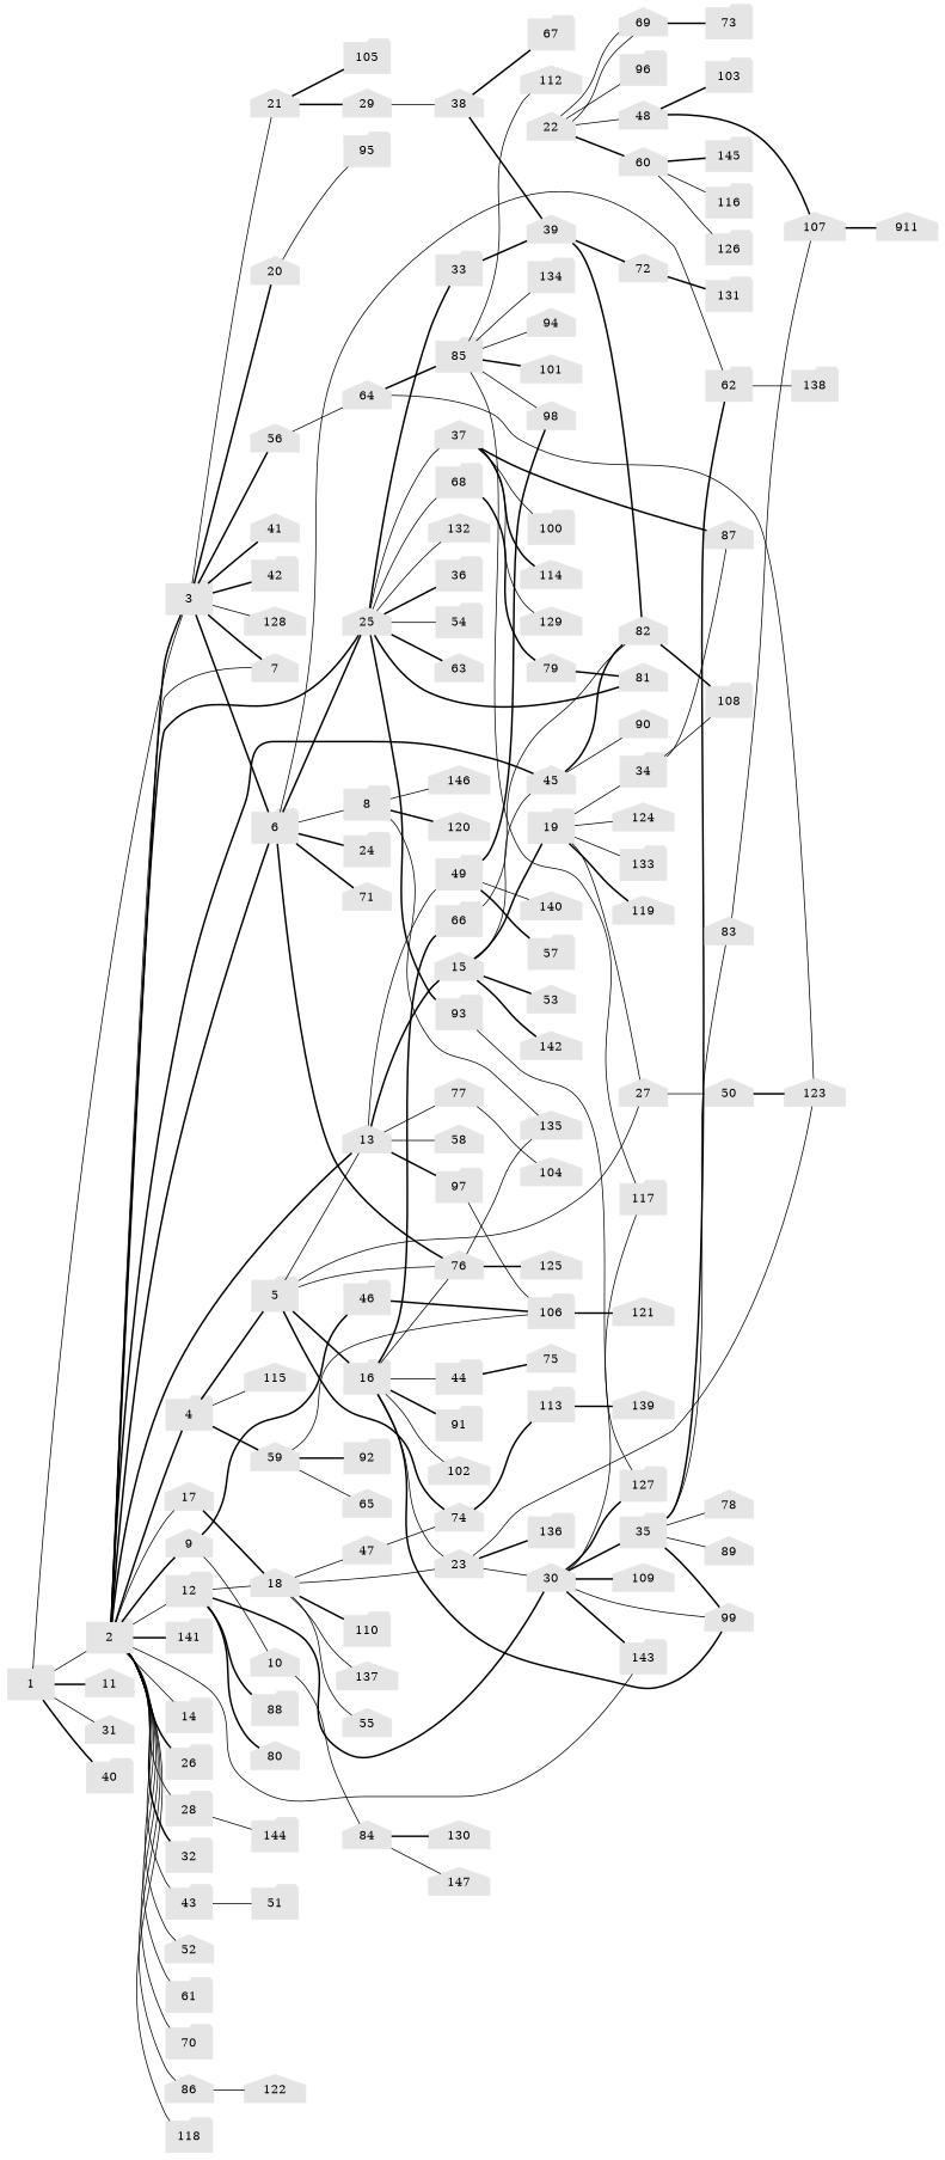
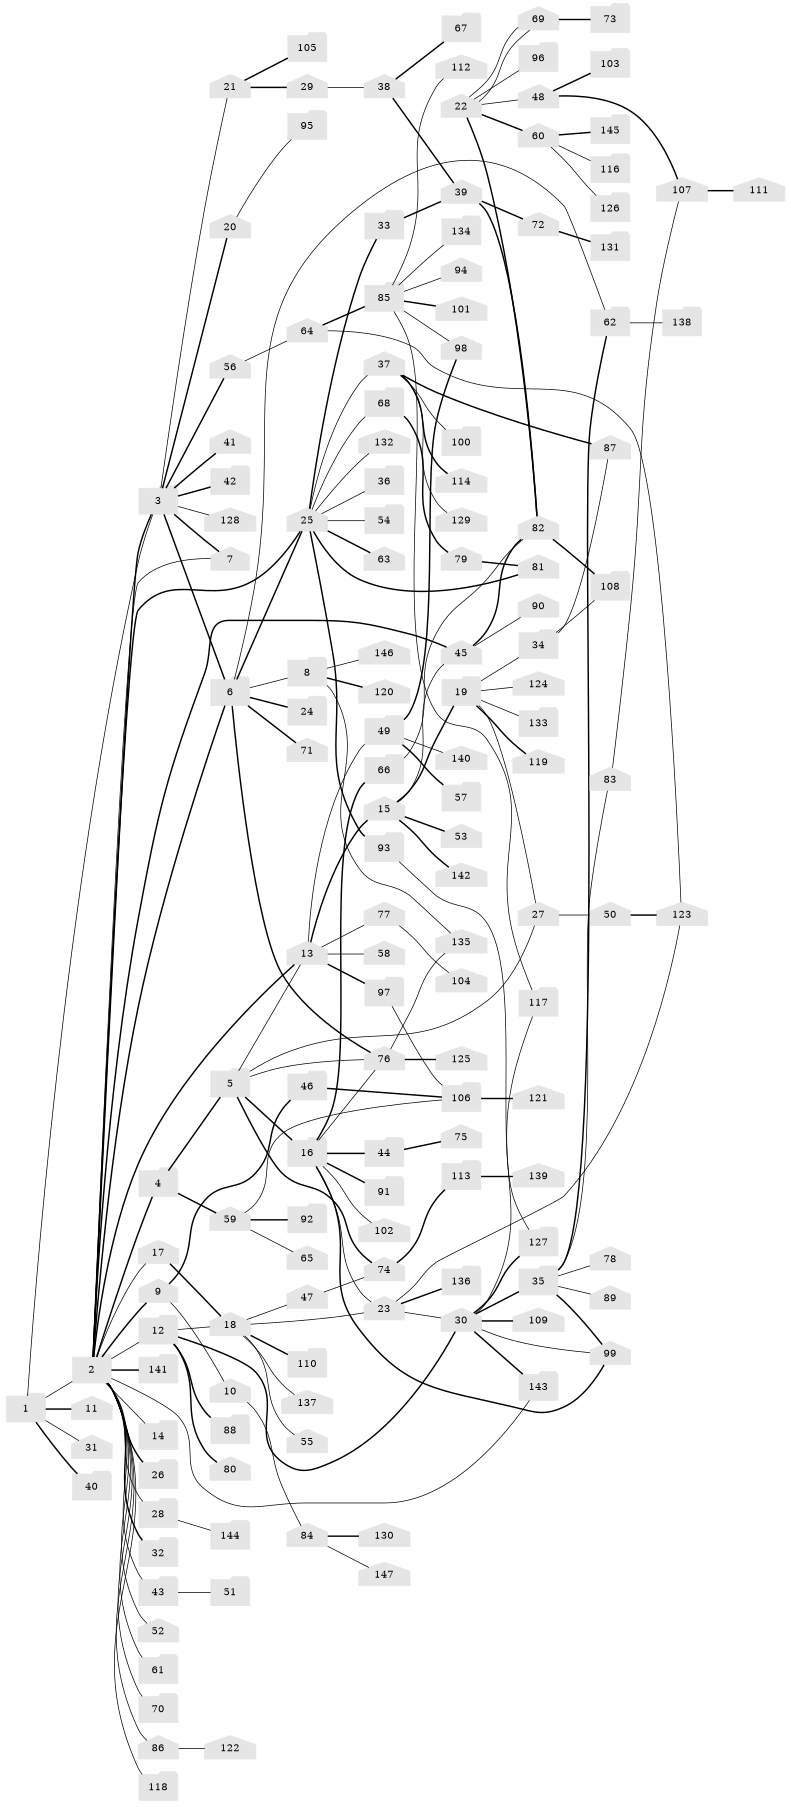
  graph {
    rankdir=LR
    node [color=gray90 shape=house style=filled]
    edge [style=solid]
    1 [shape=folder]
    2 [shape=folder]
    3 [shape=folder]
    11
    31
    40 [shape=folder]
    4 [shape=folder]
    6 [shape=folder]
    7
    9
    12 [shape=folder]
    13
    14 [shape=folder]
    17
    25
    26 [shape=folder]
    28 [shape=folder]
    32 [shape=folder]
    43 [shape=folder]
    45
    52
    61 [shape=folder]
    70 [shape=folder]
    86
    118 [shape=folder]
    141 [shape=folder]
    143 [shape=folder]
    20
    21
    41
    42 [shape=folder]
    56
    128
    5 [shape=folder]
    59
-   115
    76
    8 [shape=folder]
    24 [shape=folder]
    62 [shape=folder]
    71
    10
    46 [shape=folder]
    18
    30
    80
    88 [shape=folder]
    15
    49 [shape=folder]
    58
    77
    97 [shape=folder]
    22
    48
    60
    69
    82
    96 [shape=folder]
    33 [shape=folder]
    36 [shape=folder]
    37
    54 [shape=folder]
    63
    68 [shape=folder]
    81
    93 [shape=folder]
    132
    144 [shape=folder]
    51 [shape=folder]
    90
    122
    95 [shape=folder]
    29
    105 [shape=folder]
    64
    16 [shape=folder]
    27
    74
    106 [shape=folder]
    65
    92 [shape=folder]
    23
    44 [shape=folder]
    66 [shape=folder]
    91 [shape=folder]
    99
    102
    50
    113 [shape=folder]
    135
    125
    120
    146
    138 [shape=folder]
    84
    130
    147
    47
    55
    110 [shape=folder]
    137
    35 [shape=folder]
    109
    117 [shape=folder]
    127 [shape=folder]
    19 [shape=folder]
    53
    142
    57 [shape=folder]
    98
    140
    104
    34 [shape=folder]
    119
    124
    133 [shape=folder]
    123
    136 [shape=folder]
    75
    87
    108 [shape=folder]
    38
    103 [shape=folder]
    107
    116 [shape=folder]
    126 [shape=folder]
    145 [shape=folder]
    73 [shape=folder]
    39
    100 [shape=folder]
    114
    129
    79
    67 [shape=folder]
    78
    83
    89
    72
    131 [shape=folder]
    121
-   111 [label=911]
+   111
    85 [shape=folder]
    94
    101
    112
    134 [shape=folder]
    139
    1 -- 2
    1 -- 3
    1 -- 11 [style=bold]
    1 -- 31
    1 -- 40 [style=bold]
    2 -- 3 [style=bold]
    2 -- 4 [style=bold]
    2 -- 6 [style=bold]
    2 -- 7
    2 -- 9 [style=bold]
    2 -- 12
    2 -- 13 [style=bold]
    2 -- 14
    2 -- 17
    2 -- 25 [style=bold]
    2 -- 26 [style=bold]
    2 -- 28
    2 -- 32 [style=bold]
    2 -- 43
    2 -- 45 [style=bold]
    2 -- 52
    2 -- 61
    2 -- 70
    2 -- 86
    2 -- 118
    2 -- 141 [style=bold]
    2 -- 143
    3 -- 6 [style=bold]
    3 -- 7 [style=bold]
    3 -- 20 [style=bold]
    3 -- 21
    3 -- 41 [style=bold]
    3 -- 42 [style=bold]
    3 -- 56 [style=bold]
    3 -- 128
    4 -- 5 [style=bold]
    4 -- 59 [style=bold]
-   4 -- 115
    6 -- 25 [style=bold]
    6 -- 76 [style=bold]
    6 -- 8
    6 -- 24 [style=bold]
    6 -- 62
    6 -- 71 [style=bold]
    9 -- 10
    9 -- 46 [style=bold]
    12 -- 18
    12 -- 30 [style=bold]
    12 -- 80 [style=bold]
    12 -- 88 [style=bold]
    13 -- 15 [style=bold]
    13 -- 49
    13 -- 58
    13 -- 77
    13 -- 97 [style=bold]
    17 -- 18 [style=bold]
    25 -- 33 [style=bold]
-   25 -- 36 [style=bold]
+   25 -- 36
    25 -- 37
    25 -- 54
    25 -- 63 [style=bold]
    25 -- 68
    25 -- 81 [style=bold]
    25 -- 93 [style=bold]
    25 -- 132
    28 -- 144
    43 -- 51
    45 -- 82 [style=bold]
    45 -- 90
    86 -- 122
    20 -- 95
    21 -- 29 [style=bold]
    21 -- 105 [style=bold]
    56 -- 64
    5 -- 13
    5 -- 76
    5 -- 16 [style=bold]
    5 -- 27
    5 -- 74 [style=bold]
    59 -- 106
    59 -- 65
    59 -- 92 [style=bold]
    76 -- 135
    76 -- 125 [style=bold]
    8 -- 135
    8 -- 120 [style=bold]
    8 -- 146
    62 -- 138
    10 -- 84
    46 -- 106 [style=bold]
    18 -- 23
    18 -- 47
    18 -- 55
    18 -- 110 [style=bold]
    18 -- 137
    30 -- 143 [style=bold]
    30 -- 99
    30 -- 35 [style=bold]
    30 -- 109 [style=bold]
    30 -- 117
    30 -- 127 [style=bold]
    15 -- 45
    15 -- 19 [style=bold]
    15 -- 53 [style=bold]
    15 -- 142 [style=bold]
    49 -- 57 [style=bold]
    49 -- 98 [style=bold]
    49 -- 140
    77 -- 104
    97 -- 106
    22 -- 48
    22 -- 60 [style=bold]
    22 -- 69
    22 -- 69
+   22 -- 82 [style=bold]
    22 -- 96
    48 -- 103 [style=bold]
    48 -- 107 [style=bold]
    60 -- 116
    60 -- 126
    60 -- 145 [style=bold]
    69 -- 73 [style=bold]
    82 -- 108 [style=bold]
    33 -- 39 [style=bold]
    37 -- 87 [style=bold]
    37 -- 100
    37 -- 114 [style=bold]
    37 -- 129
    68 -- 79 [style=bold]
    93 -- 127
    29 -- 38
    64 -- 123
    64 -- 85 [style=bold]
    16 -- 76
    16 -- 23
-   16 -- 44
+   16 -- 44 [style=bold]
    16 -- 66 [style=bold]
    16 -- 91 [style=bold]
    16 -- 99 [style=bold]
    16 -- 102
    27 -- 50
    74 -- 113 [style=bold]
    106 -- 121 [style=bold]
    23 -- 30
    23 -- 123
    23 -- 136 [style=bold]
    44 -- 75 [style=bold]
    66 -- 82
    50 -- 123 [style=bold]
    113 -- 139 [style=bold]
    84 -- 130 [style=bold]
    84 -- 147
    47 -- 74
    35 -- 62 [style=bold]
    35 -- 99 [style=bold]
    35 -- 78
    35 -- 83
    35 -- 89
    19 -- 27
    19 -- 34
    19 -- 119 [style=bold]
    19 -- 124
    19 -- 133
    34 -- 87
    34 -- 108
    38 -- 39 [style=bold]
    38 -- 67 [style=bold]
    107 -- 111 [style=bold]
    39 -- 82 [style=bold]
    39 -- 72 [style=bold]
    79 -- 81 [style=bold]
    83 -- 107
    72 -- 131 [style=bold]
    85 -- 117
    85 -- 98
    85 -- 94
    85 -- 101 [style=bold]
    85 -- 112
    85 -- 134
  }
